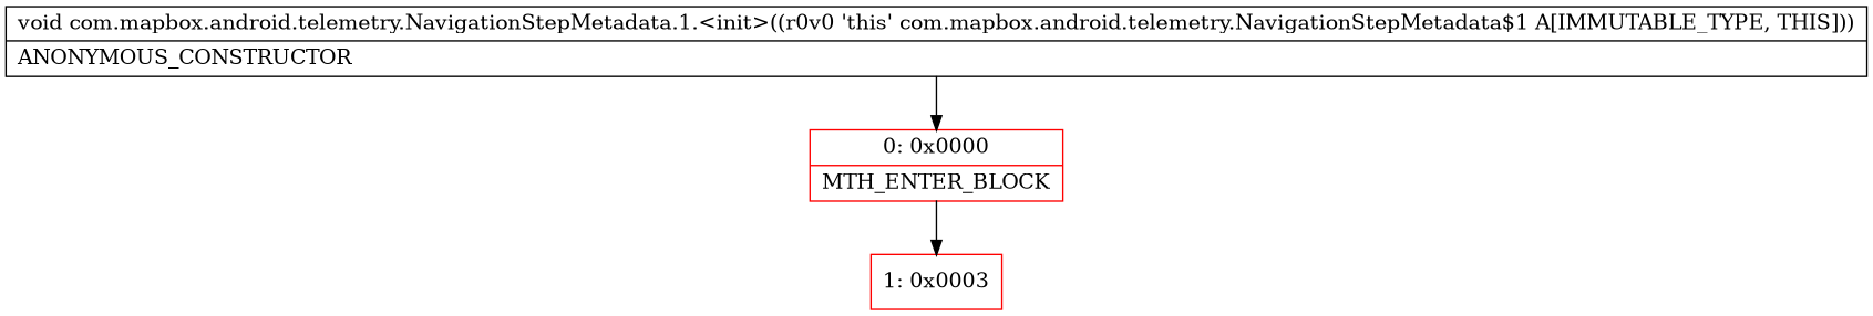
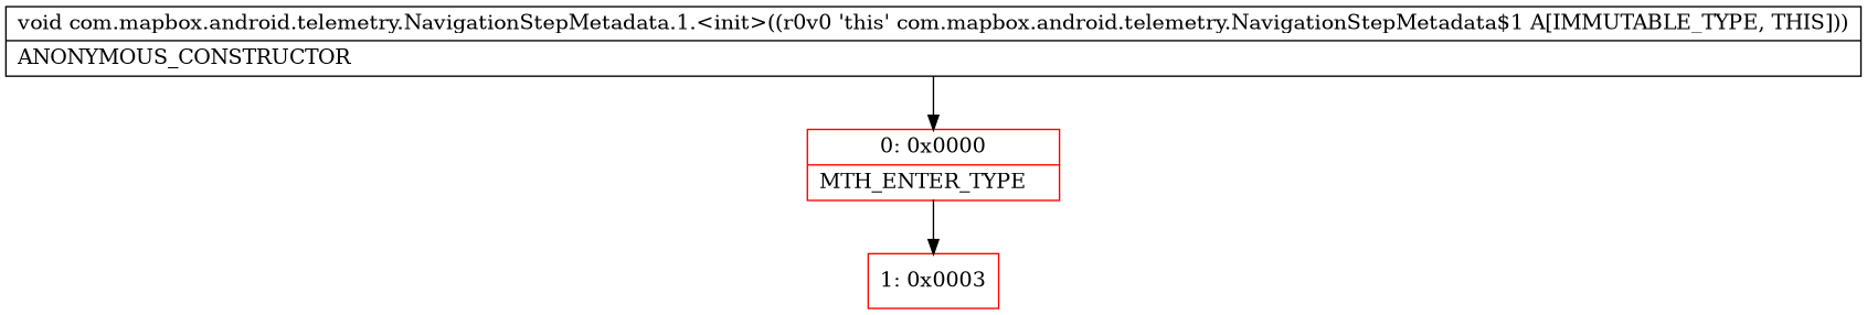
  digraph {
    node [color=red shape=record]
-   n1 [label="{0\:\ 0x0000|MTH_ENTER_BLOCK\l}"]
+   n1 [label="{0\:\ 0x0000|MTH_ENTER_TYPE\l}"]
    n2 [label="{1\:\ 0x0003}"]
    n3 [label="{void com.mapbox.android.telemetry.NavigationStepMetadata.1.\<init\>((r0v0 'this' com.mapbox.android.telemetry.NavigationStepMetadata$1 A[IMMUTABLE_TYPE, THIS]))  | ANONYMOUS_CONSTRUCTOR\l}" color=""]
    subgraph cluster_1 {
      label="R(0)"
    }
    n1 -> n2
    n3 -> n1
  }
